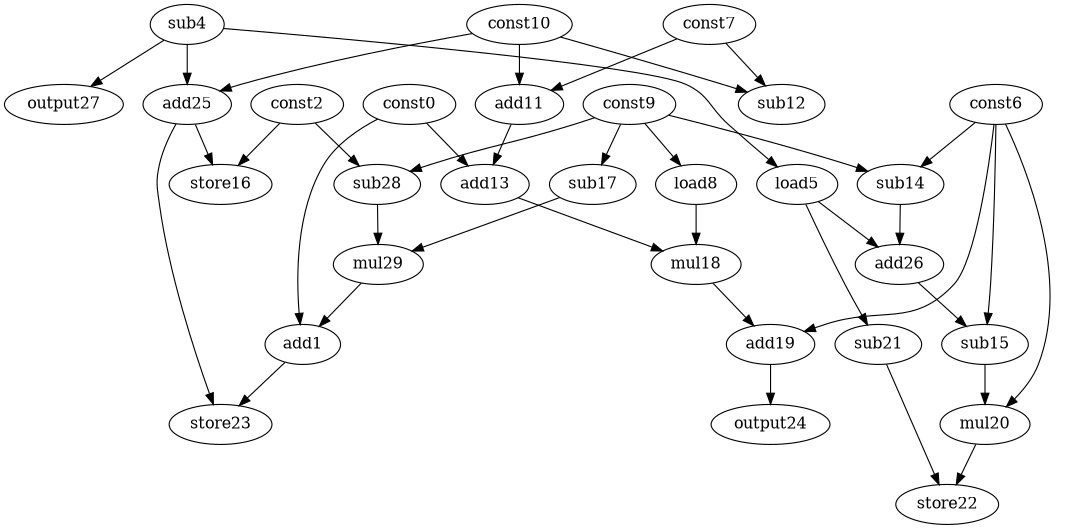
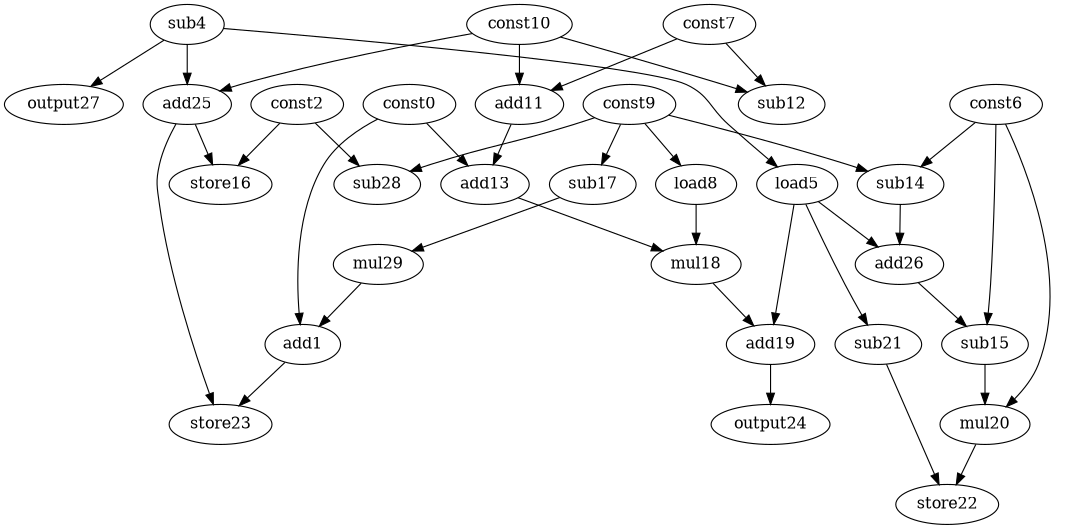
  digraph {
    node [opcode=const]
    edge [operand=0]
    add1 [opcode=add]
    const0
    add13 [opcode=add]
    store23 [opcode=store]
    load8 [opcode=load]
    mul18 [opcode=mul]
    store16 [opcode=store]
    const2
    sub28 [opcode=sub]
    mul29 [opcode=mul]
    sub17 [opcode=sub]
    n12 [label=sub4]
    load5 [opcode=load]
    add25 [opcode=add]
    output27 [opcode=output]
    sub21 [opcode=sub]
    add26 [opcode=add]
    store22 [opcode=store]
    sub15 [opcode=sub]
    sub14 [opcode=sub]
    const6
    add19 [opcode=add]
    mul20 [opcode=mul]
    output24 [opcode=output]
    add11 [opcode=add]
    const7
    sub12 [opcode=sub]
    const9
    const10
    add1 -> store23 [operand=1]
    const0 -> add1
    const0 -> add13
    add13 -> mul18 [operand=1]
    load8 -> mul18
    mul18 -> add19
    const2 -> store16 [operand=1]
    const2 -> sub28 [operand=1]
-   sub28 -> mul29 [operand=1]
    mul29 -> add1 [operand=1]
    sub17 -> mul29
    n12 -> load5
    n12 -> add25 [operand=1]
    n12 -> output27
    load5 -> sub21 [operand=1]
    load5 -> add26
    add25 -> store23
    add25 -> store16
    sub21 -> store22 [operand=1]
    add26 -> sub15
    sub15 -> mul20 [operand=1]
    sub14 -> add26 [operand=1]
    const6 -> sub15 [operand=1]
    const6 -> sub14 [operand=1]
-   const6 -> add19 [operand=1]
+   load5 -> add19 [operand=1]
    const6 -> mul20
    add19 -> output24
    mul20 -> store22
    add11 -> add13 [operand=1]
    const7 -> add11 [operand=1]
    const7 -> sub12 [operand=1]
    const9 -> load8
    const9 -> sub28
    const9 -> sub17
    const9 -> sub14
    const10 -> add25
    const10 -> add11
    const10 -> sub12
  }
